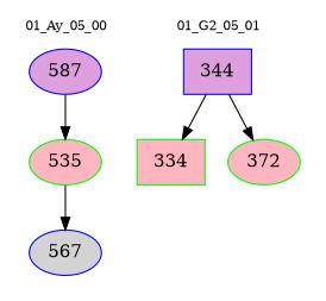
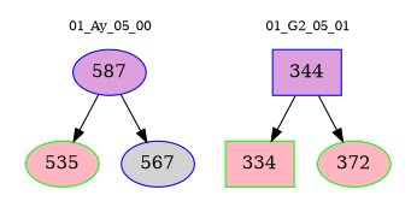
  digraph {
    node [color=blue fillcolor=lightpink shape=ellipse style=filled]
    edge [color=black]
    n1 [fillcolor=plum label=587]
    n2 [color=green label=535]
    n3 [fillcolor=lightgrey label=567]
    n4 [fillcolor=plum label=344 shape=box]
    n5 [color=green label=334 shape=box]
    n6 [color=green label=372]
    subgraph cluster_1 {
      color=white
      fontsize=10
      label="01_Ay_05_00"
      n1
      n2
      n3
    }
    subgraph cluster_2 {
      color=white
      fontsize=10
      label="01_G2_05_01"
      n4
      n5
      n6
    }
    n1 -> n2
-   n2 -> n3
+   n1 -> n3
    n4 -> n5
    n4 -> n6
  }
